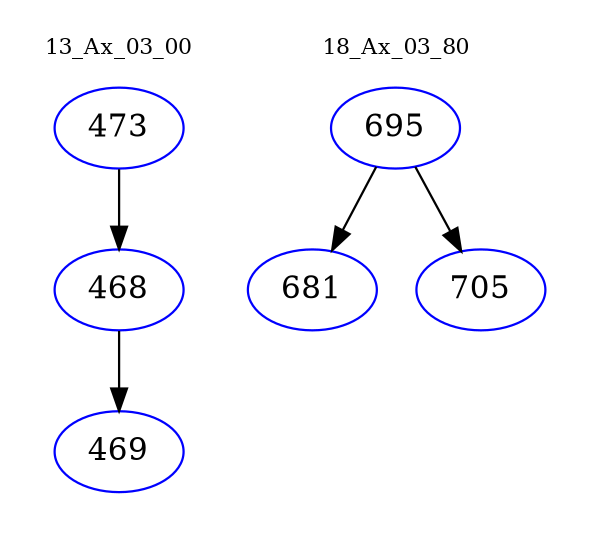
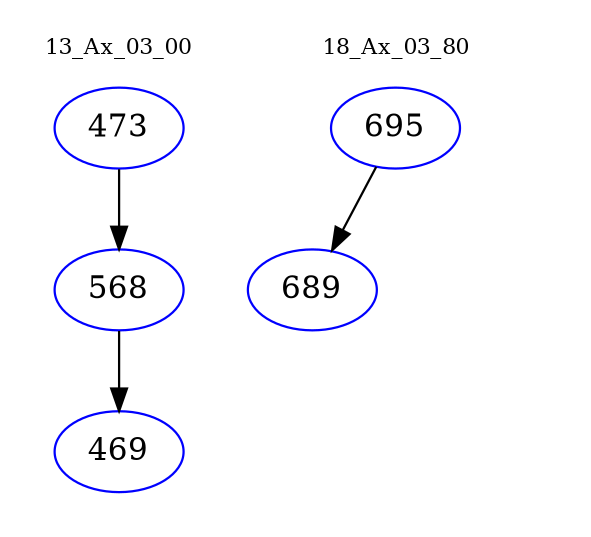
  digraph {
    node [color=blue]
    edge [color=black]
    n1 [label=473]
-   n2 [label=468]
+   n2 [label=568]
    n3 [label=469]
    n4 [label=695]
-   n5 [label=681]
-   n6 [label=705]
+   n5 [label=689]
    subgraph cluster_1 {
      color=white
      fontsize=10
      label="13_Ax_03_00"
      n1
      n2
      n3
    }
    subgraph cluster_2 {
      color=white
      fontsize=10
      label="18_Ax_03_80"
      n4
      n5
-     n6
    }
    n1 -> n2
    n2 -> n3
    n4 -> n5
-   n4 -> n6
  }
